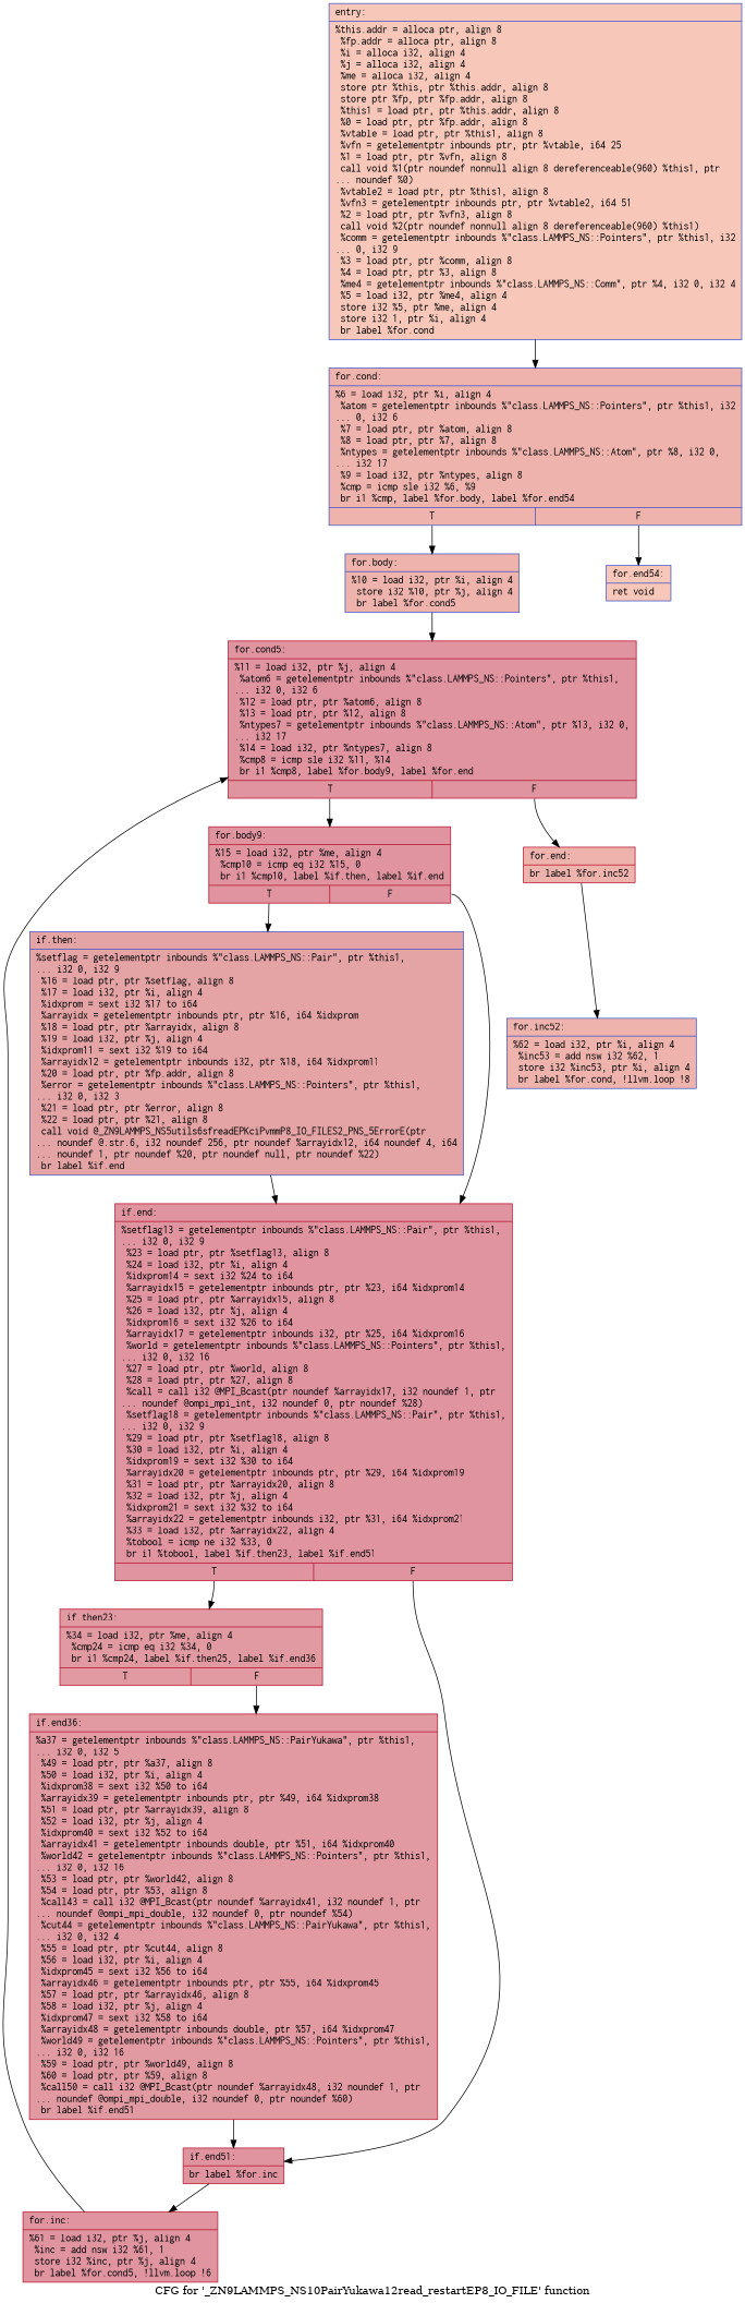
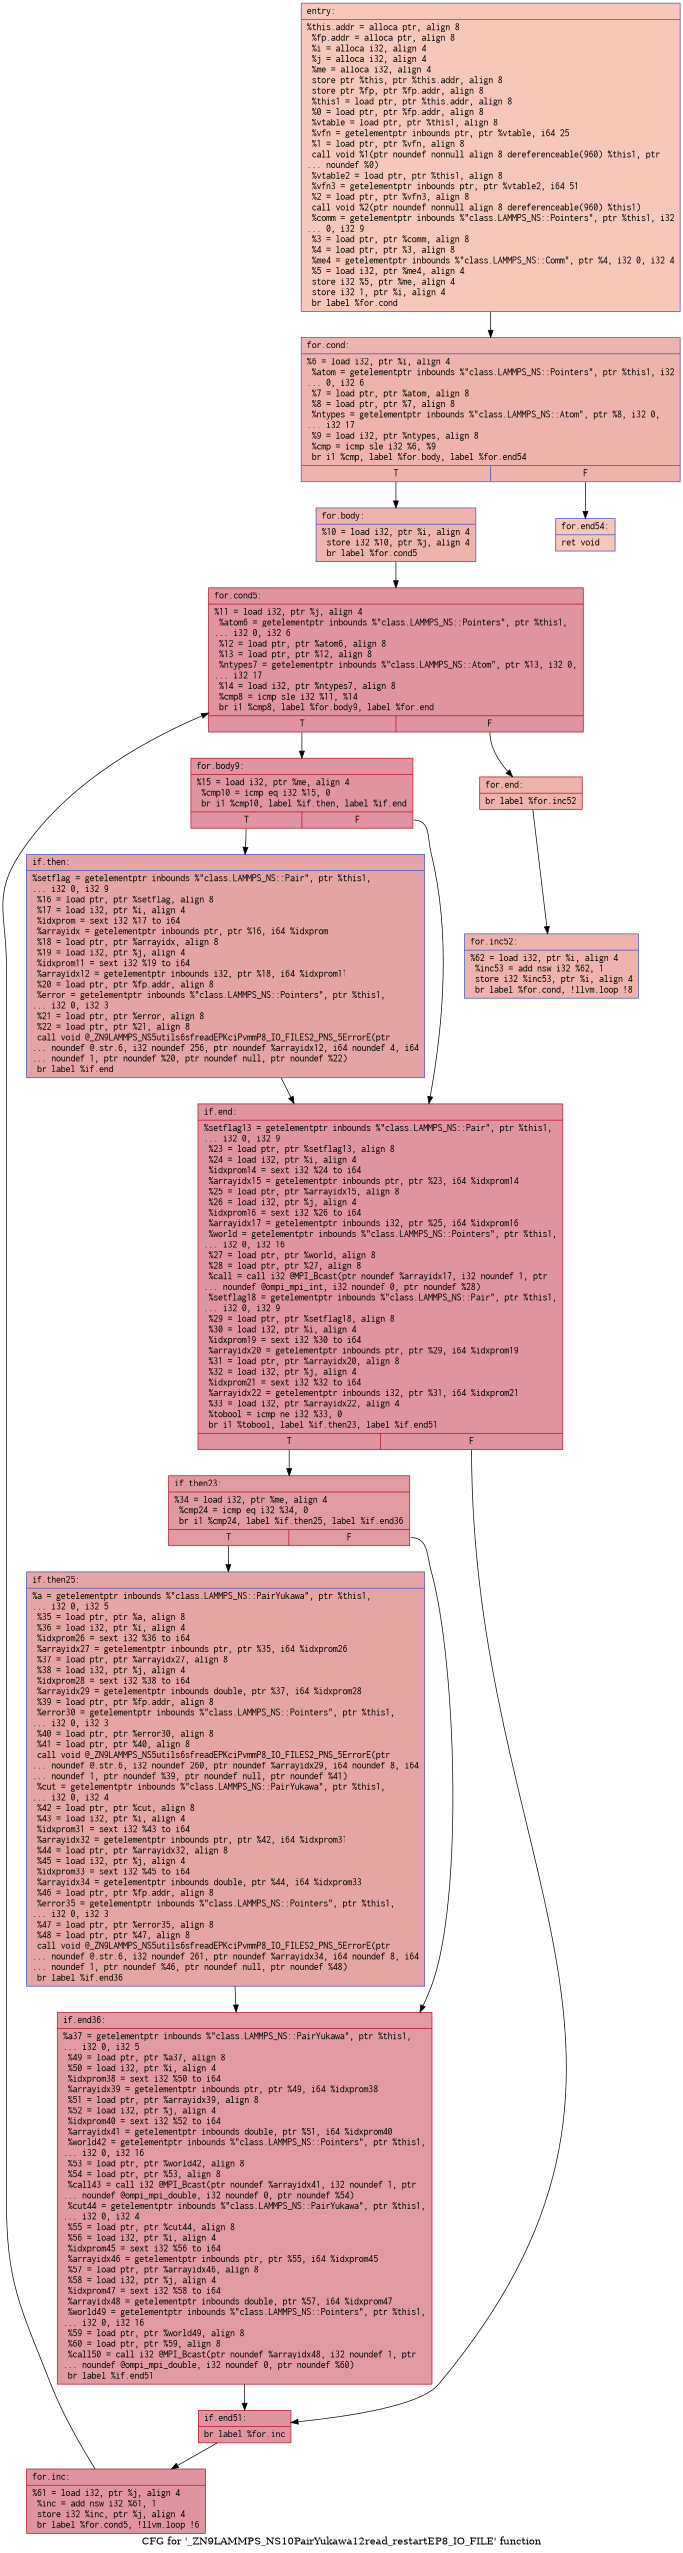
  digraph {
    label="CFG for '_ZN9LAMMPS_NS10PairYukawa12read_restartEP8_IO_FILE' function"
    node [color="#b70d28ff" fillcolor="#b70d2870" fontname=Courier shape=record style=filled]
    n1 [color="#3d50c3ff" fillcolor="#ec7f6370" label="{entry:\l|  %this.addr = alloca ptr, align 8\l  %fp.addr = alloca ptr, align 8\l  %i = alloca i32, align 4\l  %j = alloca i32, align 4\l  %me = alloca i32, align 4\l  store ptr %this, ptr %this.addr, align 8\l  store ptr %fp, ptr %fp.addr, align 8\l  %this1 = load ptr, ptr %this.addr, align 8\l  %0 = load ptr, ptr %fp.addr, align 8\l  %vtable = load ptr, ptr %this1, align 8\l  %vfn = getelementptr inbounds ptr, ptr %vtable, i64 25\l  %1 = load ptr, ptr %vfn, align 8\l  call void %1(ptr noundef nonnull align 8 dereferenceable(960) %this1, ptr\l... noundef %0)\l  %vtable2 = load ptr, ptr %this1, align 8\l  %vfn3 = getelementptr inbounds ptr, ptr %vtable2, i64 51\l  %2 = load ptr, ptr %vfn3, align 8\l  call void %2(ptr noundef nonnull align 8 dereferenceable(960) %this1)\l  %comm = getelementptr inbounds %\"class.LAMMPS_NS::Pointers\", ptr %this1, i32\l... 0, i32 9\l  %3 = load ptr, ptr %comm, align 8\l  %4 = load ptr, ptr %3, align 8\l  %me4 = getelementptr inbounds %\"class.LAMMPS_NS::Comm\", ptr %4, i32 0, i32 4\l  %5 = load i32, ptr %me4, align 4\l  store i32 %5, ptr %me, align 4\l  store i32 1, ptr %i, align 4\l  br label %for.cond\l}"]
    n2 [color="#3d50c3ff" fillcolor="#d6524470" label="{for.cond:\l|  %6 = load i32, ptr %i, align 4\l  %atom = getelementptr inbounds %\"class.LAMMPS_NS::Pointers\", ptr %this1, i32\l... 0, i32 6\l  %7 = load ptr, ptr %atom, align 8\l  %8 = load ptr, ptr %7, align 8\l  %ntypes = getelementptr inbounds %\"class.LAMMPS_NS::Atom\", ptr %8, i32 0,\l... i32 17\l  %9 = load i32, ptr %ntypes, align 8\l  %cmp = icmp sle i32 %6, %9\l  br i1 %cmp, label %for.body, label %for.end54\l|{<s0>T|<s1>F}}"]
    n3 [color="#3d50c3ff" fillcolor="#d6524470" label="{for.body:\l|  %10 = load i32, ptr %i, align 4\l  store i32 %10, ptr %j, align 4\l  br label %for.cond5\l}"]
    n4 [color="#3d50c3ff" fillcolor="#ec7f6370" label="{for.end54:\l|  ret void\l}"]
    n5 [label="{for.cond5:\l|  %11 = load i32, ptr %j, align 4\l  %atom6 = getelementptr inbounds %\"class.LAMMPS_NS::Pointers\", ptr %this1,\l... i32 0, i32 6\l  %12 = load ptr, ptr %atom6, align 8\l  %13 = load ptr, ptr %12, align 8\l  %ntypes7 = getelementptr inbounds %\"class.LAMMPS_NS::Atom\", ptr %13, i32 0,\l... i32 17\l  %14 = load i32, ptr %ntypes7, align 8\l  %cmp8 = icmp sle i32 %11, %14\l  br i1 %cmp8, label %for.body9, label %for.end\l|{<s0>T|<s1>F}}"]
    n6 [label="{for.body9:\l|  %15 = load i32, ptr %me, align 4\l  %cmp10 = icmp eq i32 %15, 0\l  br i1 %cmp10, label %if.then, label %if.end\l|{<s0>T|<s1>F}}"]
    n7 [fillcolor="#d6524470" label="{for.end:\l|  br label %for.inc52\l}"]
    n8 [color="#3d50c3ff" fillcolor="#c32e3170" label="{if.then:\l|  %setflag = getelementptr inbounds %\"class.LAMMPS_NS::Pair\", ptr %this1,\l... i32 0, i32 9\l  %16 = load ptr, ptr %setflag, align 8\l  %17 = load i32, ptr %i, align 4\l  %idxprom = sext i32 %17 to i64\l  %arrayidx = getelementptr inbounds ptr, ptr %16, i64 %idxprom\l  %18 = load ptr, ptr %arrayidx, align 8\l  %19 = load i32, ptr %j, align 4\l  %idxprom11 = sext i32 %19 to i64\l  %arrayidx12 = getelementptr inbounds i32, ptr %18, i64 %idxprom11\l  %20 = load ptr, ptr %fp.addr, align 8\l  %error = getelementptr inbounds %\"class.LAMMPS_NS::Pointers\", ptr %this1,\l... i32 0, i32 3\l  %21 = load ptr, ptr %error, align 8\l  %22 = load ptr, ptr %21, align 8\l  call void @_ZN9LAMMPS_NS5utils6sfreadEPKciPvmmP8_IO_FILES2_PNS_5ErrorE(ptr\l... noundef @.str.6, i32 noundef 256, ptr noundef %arrayidx12, i64 noundef 4, i64\l... noundef 1, ptr noundef %20, ptr noundef null, ptr noundef %22)\l  br label %if.end\l}"]
    n9 [label="{if.end:\l|  %setflag13 = getelementptr inbounds %\"class.LAMMPS_NS::Pair\", ptr %this1,\l... i32 0, i32 9\l  %23 = load ptr, ptr %setflag13, align 8\l  %24 = load i32, ptr %i, align 4\l  %idxprom14 = sext i32 %24 to i64\l  %arrayidx15 = getelementptr inbounds ptr, ptr %23, i64 %idxprom14\l  %25 = load ptr, ptr %arrayidx15, align 8\l  %26 = load i32, ptr %j, align 4\l  %idxprom16 = sext i32 %26 to i64\l  %arrayidx17 = getelementptr inbounds i32, ptr %25, i64 %idxprom16\l  %world = getelementptr inbounds %\"class.LAMMPS_NS::Pointers\", ptr %this1,\l... i32 0, i32 16\l  %27 = load ptr, ptr %world, align 8\l  %28 = load ptr, ptr %27, align 8\l  %call = call i32 @MPI_Bcast(ptr noundef %arrayidx17, i32 noundef 1, ptr\l... noundef @ompi_mpi_int, i32 noundef 0, ptr noundef %28)\l  %setflag18 = getelementptr inbounds %\"class.LAMMPS_NS::Pair\", ptr %this1,\l... i32 0, i32 9\l  %29 = load ptr, ptr %setflag18, align 8\l  %30 = load i32, ptr %i, align 4\l  %idxprom19 = sext i32 %30 to i64\l  %arrayidx20 = getelementptr inbounds ptr, ptr %29, i64 %idxprom19\l  %31 = load ptr, ptr %arrayidx20, align 8\l  %32 = load i32, ptr %j, align 4\l  %idxprom21 = sext i32 %32 to i64\l  %arrayidx22 = getelementptr inbounds i32, ptr %31, i64 %idxprom21\l  %33 = load i32, ptr %arrayidx22, align 4\l  %tobool = icmp ne i32 %33, 0\l  br i1 %tobool, label %if.then23, label %if.end51\l|{<s0>T|<s1>F}}"]
    n10 [color="#3d50c3ff" fillcolor="#d6524470" label="{for.inc52:\l|  %62 = load i32, ptr %i, align 4\l  %inc53 = add nsw i32 %62, 1\l  store i32 %inc53, ptr %i, align 4\l  br label %for.cond, !llvm.loop !8\l}"]
    n11 [fillcolor="#bb1b2c70" label="{if.then23:\l|  %34 = load i32, ptr %me, align 4\l  %cmp24 = icmp eq i32 %34, 0\l  br i1 %cmp24, label %if.then25, label %if.end36\l|{<s0>T|<s1>F}}"]
    n12 [label="{if.end51:\l|  br label %for.inc\l}"]
+   n13 [color="#3d50c3ff" fillcolor="#c5333470" label="{if.then25:\l|  %a = getelementptr inbounds %\"class.LAMMPS_NS::PairYukawa\", ptr %this1,\l... i32 0, i32 5\l  %35 = load ptr, ptr %a, align 8\l  %36 = load i32, ptr %i, align 4\l  %idxprom26 = sext i32 %36 to i64\l  %arrayidx27 = getelementptr inbounds ptr, ptr %35, i64 %idxprom26\l  %37 = load ptr, ptr %arrayidx27, align 8\l  %38 = load i32, ptr %j, align 4\l  %idxprom28 = sext i32 %38 to i64\l  %arrayidx29 = getelementptr inbounds double, ptr %37, i64 %idxprom28\l  %39 = load ptr, ptr %fp.addr, align 8\l  %error30 = getelementptr inbounds %\"class.LAMMPS_NS::Pointers\", ptr %this1,\l... i32 0, i32 3\l  %40 = load ptr, ptr %error30, align 8\l  %41 = load ptr, ptr %40, align 8\l  call void @_ZN9LAMMPS_NS5utils6sfreadEPKciPvmmP8_IO_FILES2_PNS_5ErrorE(ptr\l... noundef @.str.6, i32 noundef 260, ptr noundef %arrayidx29, i64 noundef 8, i64\l... noundef 1, ptr noundef %39, ptr noundef null, ptr noundef %41)\l  %cut = getelementptr inbounds %\"class.LAMMPS_NS::PairYukawa\", ptr %this1,\l... i32 0, i32 4\l  %42 = load ptr, ptr %cut, align 8\l  %43 = load i32, ptr %i, align 4\l  %idxprom31 = sext i32 %43 to i64\l  %arrayidx32 = getelementptr inbounds ptr, ptr %42, i64 %idxprom31\l  %44 = load ptr, ptr %arrayidx32, align 8\l  %45 = load i32, ptr %j, align 4\l  %idxprom33 = sext i32 %45 to i64\l  %arrayidx34 = getelementptr inbounds double, ptr %44, i64 %idxprom33\l  %46 = load ptr, ptr %fp.addr, align 8\l  %error35 = getelementptr inbounds %\"class.LAMMPS_NS::Pointers\", ptr %this1,\l... i32 0, i32 3\l  %47 = load ptr, ptr %error35, align 8\l  %48 = load ptr, ptr %47, align 8\l  call void @_ZN9LAMMPS_NS5utils6sfreadEPKciPvmmP8_IO_FILES2_PNS_5ErrorE(ptr\l... noundef @.str.6, i32 noundef 261, ptr noundef %arrayidx34, i64 noundef 8, i64\l... noundef 1, ptr noundef %46, ptr noundef null, ptr noundef %48)\l  br label %if.end36\l}"]
    n14 [fillcolor="#bb1b2c70" label="{if.end36:\l|  %a37 = getelementptr inbounds %\"class.LAMMPS_NS::PairYukawa\", ptr %this1,\l... i32 0, i32 5\l  %49 = load ptr, ptr %a37, align 8\l  %50 = load i32, ptr %i, align 4\l  %idxprom38 = sext i32 %50 to i64\l  %arrayidx39 = getelementptr inbounds ptr, ptr %49, i64 %idxprom38\l  %51 = load ptr, ptr %arrayidx39, align 8\l  %52 = load i32, ptr %j, align 4\l  %idxprom40 = sext i32 %52 to i64\l  %arrayidx41 = getelementptr inbounds double, ptr %51, i64 %idxprom40\l  %world42 = getelementptr inbounds %\"class.LAMMPS_NS::Pointers\", ptr %this1,\l... i32 0, i32 16\l  %53 = load ptr, ptr %world42, align 8\l  %54 = load ptr, ptr %53, align 8\l  %call43 = call i32 @MPI_Bcast(ptr noundef %arrayidx41, i32 noundef 1, ptr\l... noundef @ompi_mpi_double, i32 noundef 0, ptr noundef %54)\l  %cut44 = getelementptr inbounds %\"class.LAMMPS_NS::PairYukawa\", ptr %this1,\l... i32 0, i32 4\l  %55 = load ptr, ptr %cut44, align 8\l  %56 = load i32, ptr %i, align 4\l  %idxprom45 = sext i32 %56 to i64\l  %arrayidx46 = getelementptr inbounds ptr, ptr %55, i64 %idxprom45\l  %57 = load ptr, ptr %arrayidx46, align 8\l  %58 = load i32, ptr %j, align 4\l  %idxprom47 = sext i32 %58 to i64\l  %arrayidx48 = getelementptr inbounds double, ptr %57, i64 %idxprom47\l  %world49 = getelementptr inbounds %\"class.LAMMPS_NS::Pointers\", ptr %this1,\l... i32 0, i32 16\l  %59 = load ptr, ptr %world49, align 8\l  %60 = load ptr, ptr %59, align 8\l  %call50 = call i32 @MPI_Bcast(ptr noundef %arrayidx48, i32 noundef 1, ptr\l... noundef @ompi_mpi_double, i32 noundef 0, ptr noundef %60)\l  br label %if.end51\l}"]
    n15 [label="{for.inc:\l|  %61 = load i32, ptr %j, align 4\l  %inc = add nsw i32 %61, 1\l  store i32 %inc, ptr %j, align 4\l  br label %for.cond5, !llvm.loop !6\l}"]
    n1 -> n2
    n2 -> n3 [tailport=s0]
    n2 -> n4 [tailport=s1]
    n3 -> n5
    n5 -> n6 [tailport=s0]
    n5 -> n7 [tailport=s1]
    n6 -> n8 [tailport=s0]
    n6 -> n9 [tailport=s1]
    n7 -> n10
    n8 -> n9
    n9 -> n11 [tailport=s0]
    n9 -> n12 [tailport=s1]
+   n11 -> n13 [tailport=s0]
    n11 -> n14 [tailport=s1]
    n12 -> n15
+   n13 -> n14
    n14 -> n12
    n15 -> n5
  }
